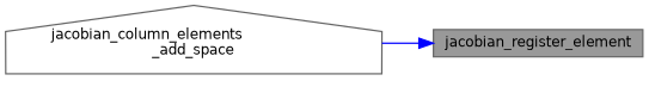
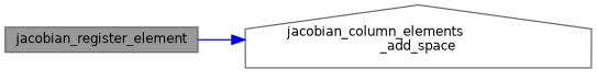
  digraph {
    rankdir=LR
    node [fontname=Helvetica fontsize=10 style=filled]
    n1 [color=gray40 fillcolor=grey60 fontcolor=black height=0.2 label=jacobian_register_element shape=box width=0.4]
    n2 [color=grey40 fillcolor=white height=0.2 label="jacobian_column_elements\l_add_space" shape=house width=0.4]
-   n2 -> n1 [color=blue fontname=Helvetica fontsize=10 labelfontname=Helvetica labelfontsize=10 style=solid]
+   n1 -> n2 [color=blue fontname=Helvetica fontsize=10 labelfontname=Helvetica labelfontsize=10 style=solid]
  }
